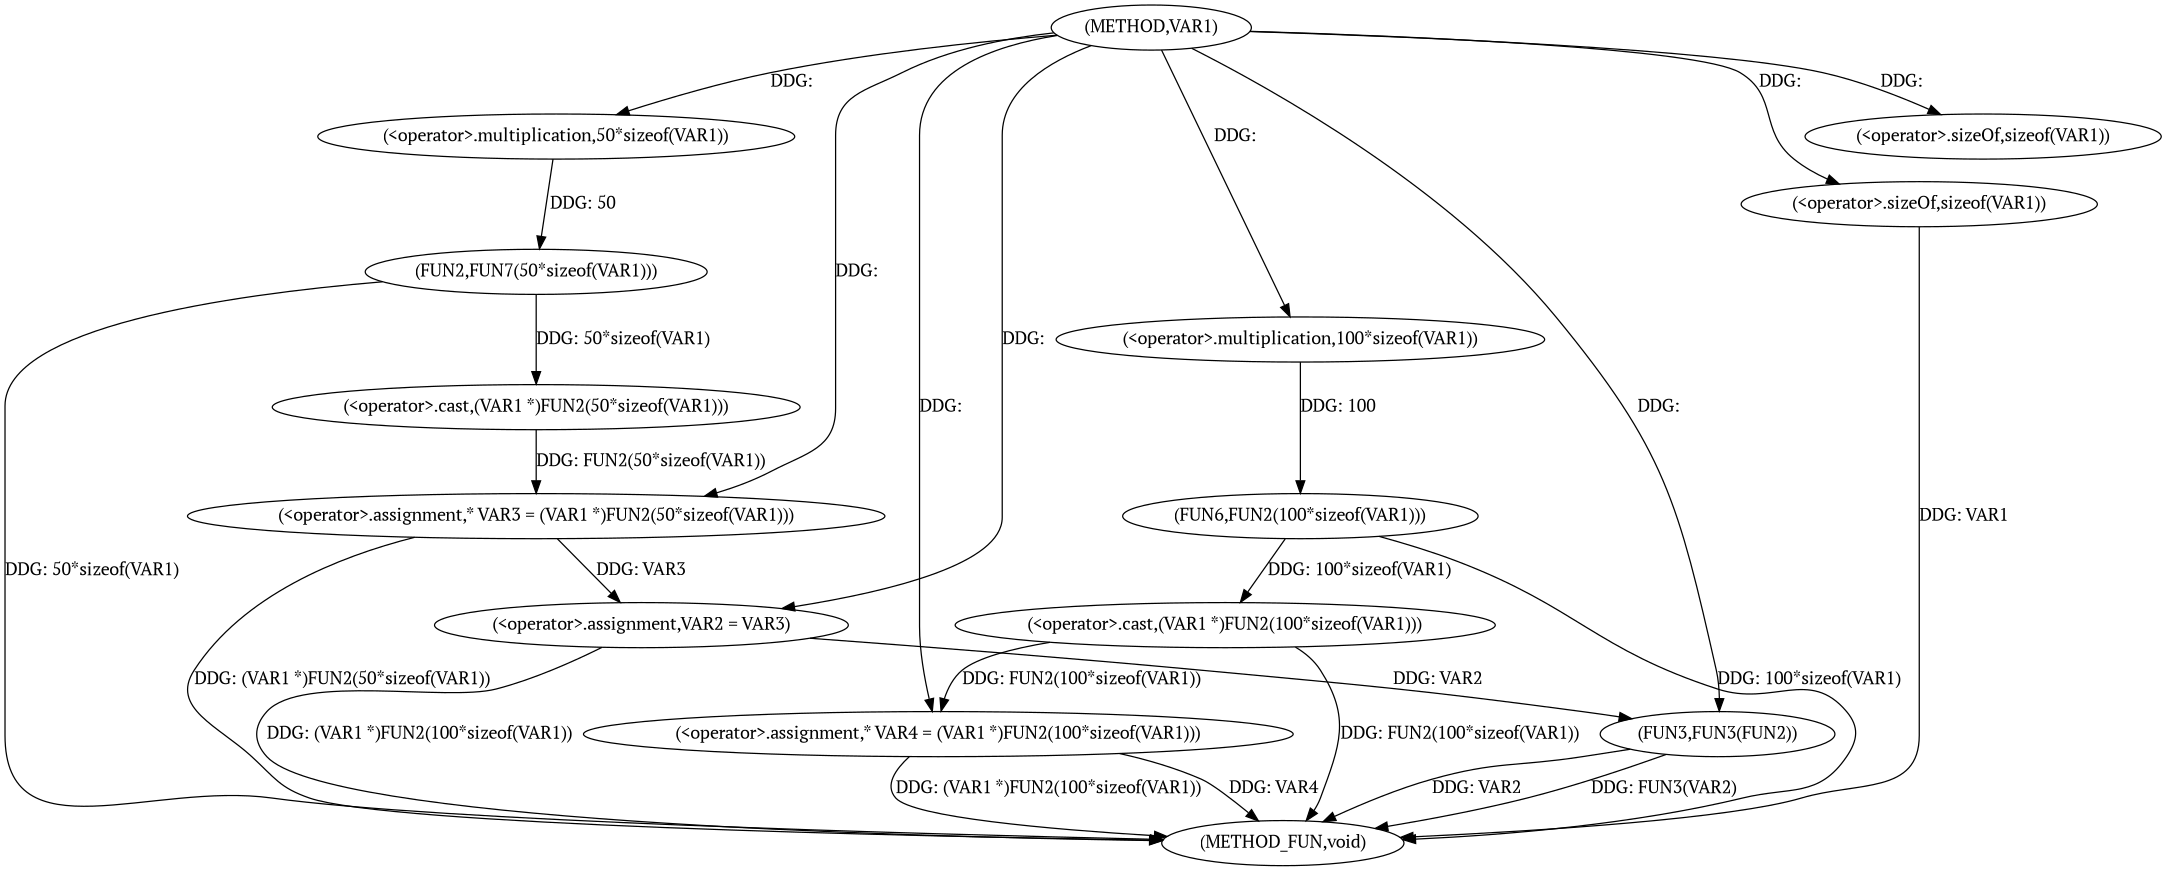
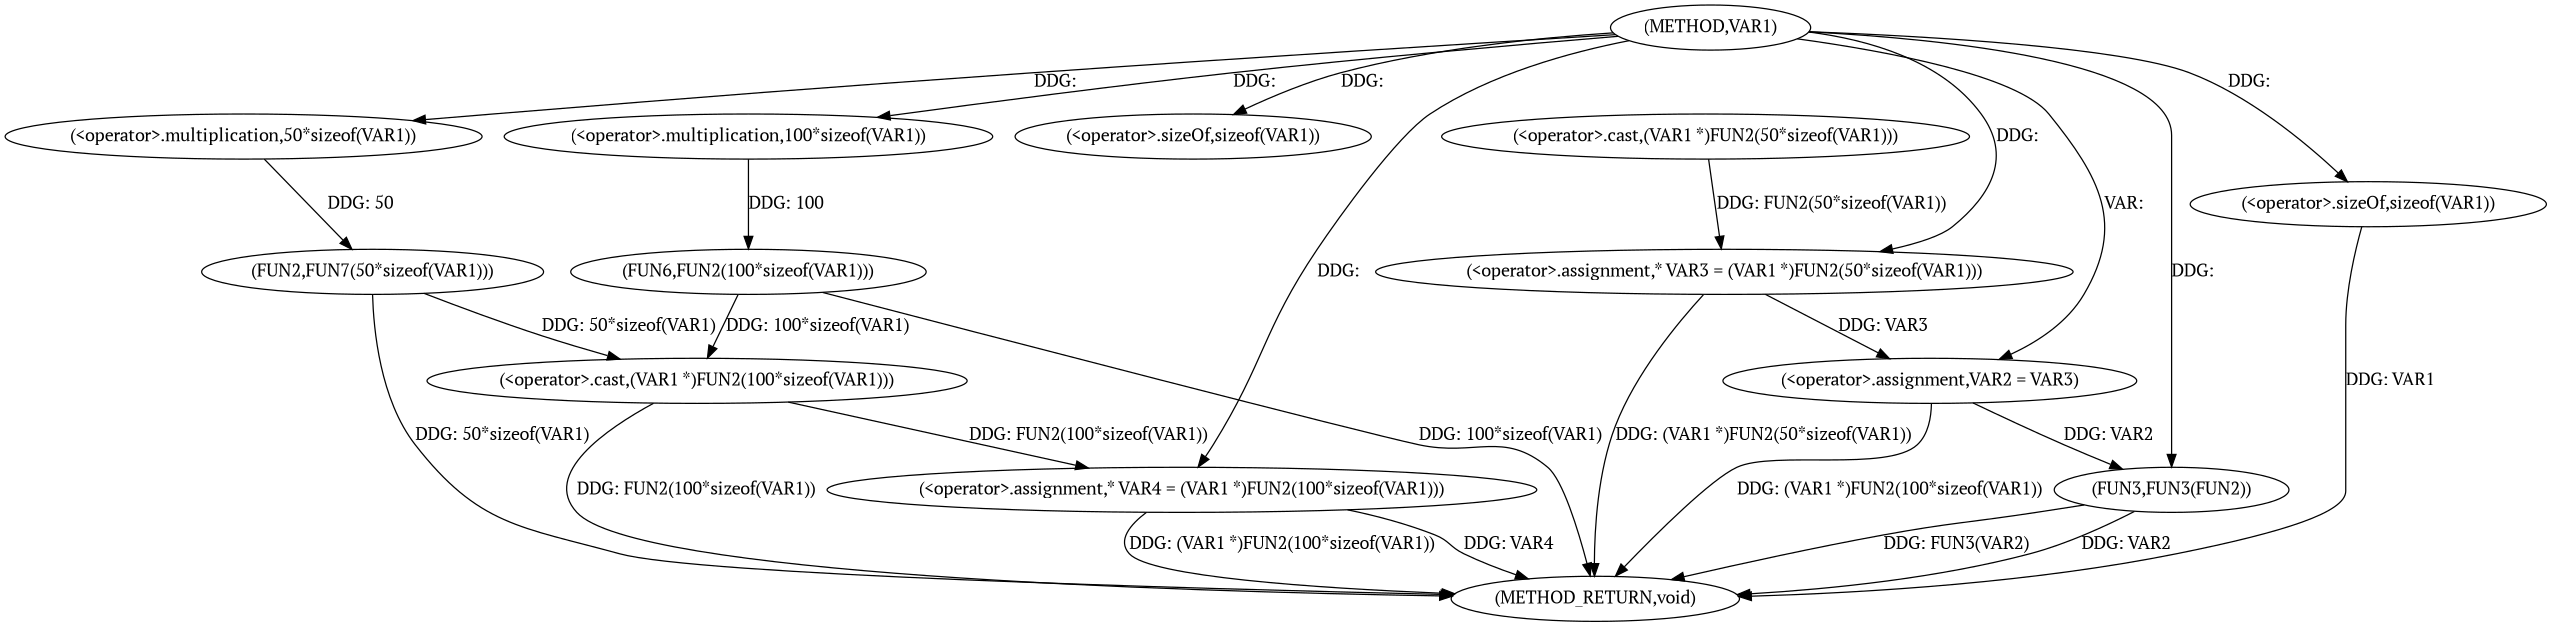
  digraph {
    fontname="PT Serif"
    node [fontname="PT Serif"]
    edge [fontname="PT Serif"]
    n1 [label="(METHOD,VAR1)"]
    n2 [label="(<operator>.assignment,* VAR3 = (VAR1 *)FUN2(50*sizeof(VAR1)))"]
    n3 [label="(<operator>.multiplication,50*sizeof(VAR1))"]
    n4 [label="(<operator>.sizeOf,sizeof(VAR1))"]
    n5 [label="(<operator>.assignment,* VAR4 = (VAR1 *)FUN2(100*sizeof(VAR1)))"]
    n6 [label="(<operator>.multiplication,100*sizeof(VAR1))"]
    n7 [label="(<operator>.sizeOf,sizeof(VAR1))"]
    n8 [label="(<operator>.assignment,VAR2 = VAR3)"]
    n9 [label="(FUN3,FUN3(FUN2))"]
-   n10 [label="(METHOD_FUN,void)"]
+   n10 [label="(METHOD_RETURN,void)"]
    n11 [label="(FUN2,FUN7(50*sizeof(VAR1)))"]
    n12 [label="(FUN6,FUN2(100*sizeof(VAR1)))"]
    n13 [label="(<operator>.cast,(VAR1 *)FUN2(50*sizeof(VAR1)))"]
    n14 [label="(<operator>.cast,(VAR1 *)FUN2(100*sizeof(VAR1)))"]
    n1 -> n2 [label="DDG: "]
    n1 -> n3 [label="DDG: "]
    n1 -> n4 [label="DDG: "]
    n1 -> n5 [label="DDG: "]
    n1 -> n6 [label="DDG: "]
    n1 -> n7 [label="DDG: "]
-   n1 -> n8 [label="DDG: "]
+   n1 -> n8 [label="VAR: "]
    n1 -> n9 [label="DDG: "]
    n2 -> n8 [label="DDG: VAR3"]
    n2 -> n10 [label="DDG: (VAR1 *)FUN2(50*sizeof(VAR1))"]
    n3 -> n11 [label="DDG: 50"]
    n5 -> n10 [label="DDG: (VAR1 *)FUN2(100*sizeof(VAR1))"]
    n5 -> n10 [label="DDG: VAR4"]
    n6 -> n12 [label="DDG: 100"]
    n7 -> n10 [label="DDG: VAR1"]
    n8 -> n9 [label="DDG: VAR2"]
    n8 -> n10 [label="DDG: (VAR1 *)FUN2(100*sizeof(VAR1))"]
    n9 -> n10 [label="DDG: FUN3(VAR2)"]
    n9 -> n10 [label="DDG: VAR2"]
    n11 -> n10 [label="DDG: 50*sizeof(VAR1)"]
-   n11 -> n13 [label="DDG: 50*sizeof(VAR1)"]
+   n11 -> n14 [label="DDG: 50*sizeof(VAR1)"]
    n12 -> n10 [label="DDG: 100*sizeof(VAR1)"]
    n12 -> n14 [label="DDG: 100*sizeof(VAR1)"]
    n13 -> n2 [label="DDG: FUN2(50*sizeof(VAR1))"]
    n14 -> n5 [label="DDG: FUN2(100*sizeof(VAR1))"]
    n14 -> n10 [label="DDG: FUN2(100*sizeof(VAR1))"]
  }
